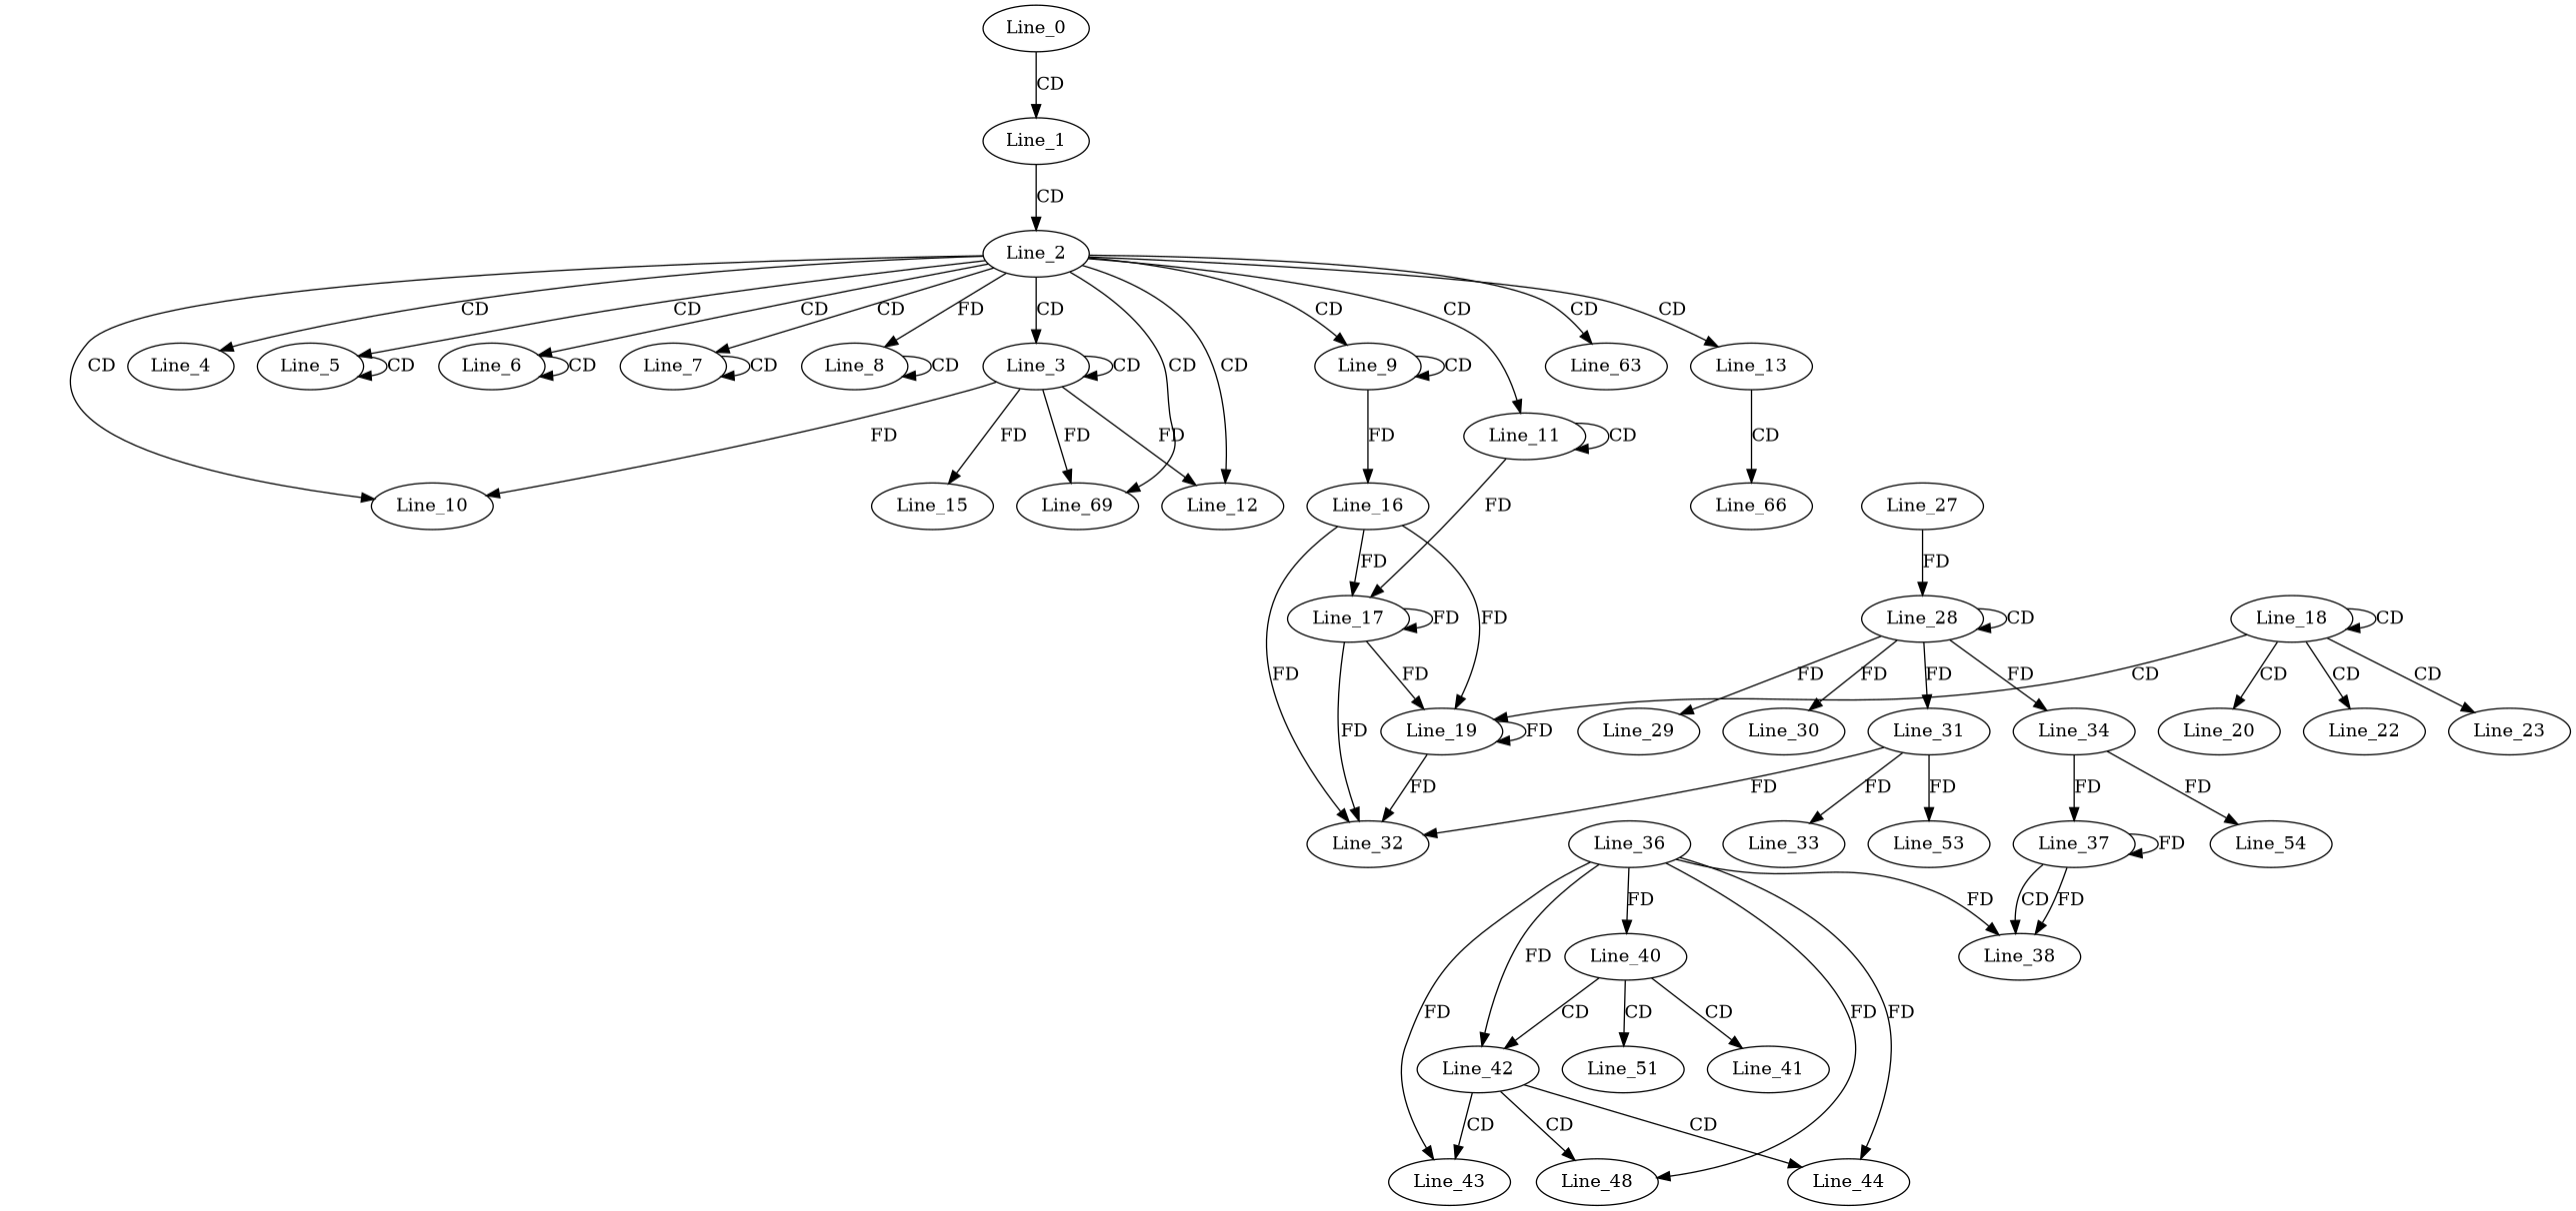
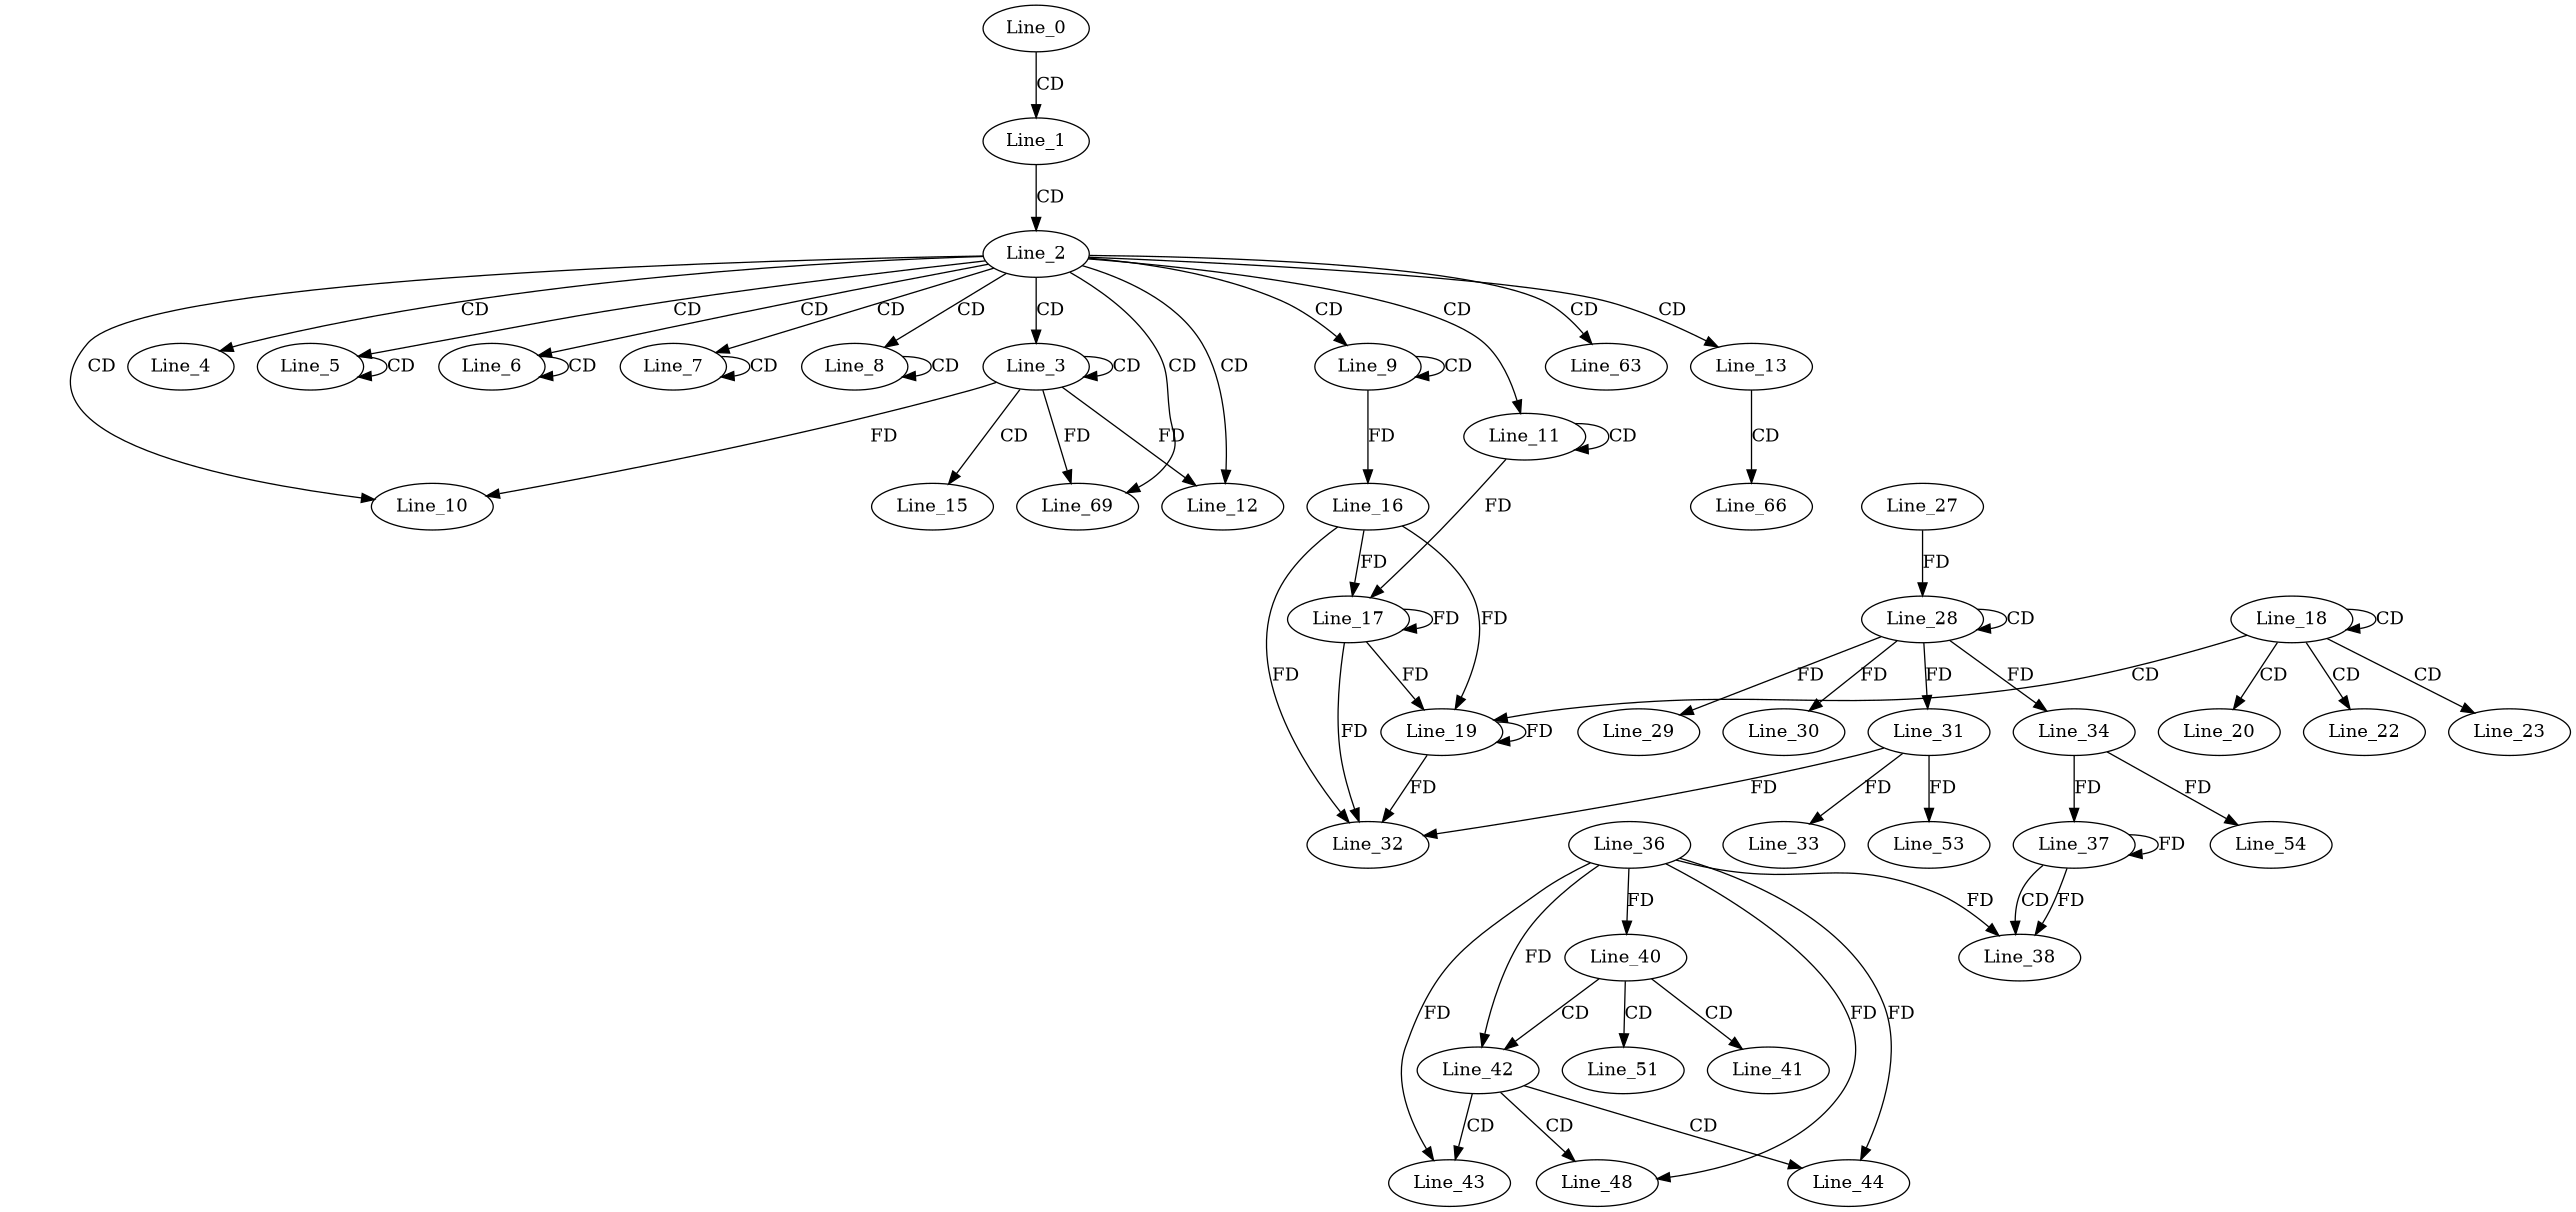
  digraph {
    Line_0
    Line_1
    Line_2
    Line_3
    Line_4
    Line_5
    Line_6
    Line_7
    Line_8
    Line_9
    Line_10
    Line_11
    Line_12
    Line_13
    n15 [label=Line_63]
    Line_69
    Line_15
    Line_16
    Line_17
    Line_66
    Line_19
    Line_32
    Line_18
    Line_20
    Line_22
    Line_23
    Line_28
    Line_29
    Line_30
    Line_31
    Line_34
    Line_33
    Line_53
    Line_37
    Line_54
    Line_27
    Line_38
    Line_36
    Line_40
    Line_42
    Line_43
    Line_44
    Line_48
    Line_41
    Line_51
    Line_0 -> Line_1 [label=CD]
    Line_1 -> Line_2 [label=CD]
    Line_2 -> Line_3 [label=CD]
    Line_2 -> Line_4 [label=CD]
    Line_2 -> Line_5 [label=CD]
    Line_2 -> Line_6 [label=CD]
    Line_2 -> Line_7 [label=CD]
-   Line_2 -> Line_8 [label=FD]
+   Line_2 -> Line_8 [label=CD]
    Line_2 -> Line_9 [label=CD]
    Line_2 -> Line_10 [label=CD]
    Line_2 -> Line_11 [label=CD]
    Line_2 -> Line_12 [label=CD]
    Line_2 -> Line_13 [label=CD]
    Line_2 -> n15 [label=CD]
    Line_2 -> Line_69 [label=CD]
    Line_3 -> Line_3 [label=CD]
    Line_3 -> Line_10 [label=FD]
    Line_3 -> Line_12 [label=FD]
    Line_3 -> Line_69 [label=FD]
-   Line_3 -> Line_15 [label=FD]
+   Line_3 -> Line_15 [label=CD]
    Line_5 -> Line_5 [label=CD]
    Line_6 -> Line_6 [label=CD]
    Line_7 -> Line_7 [label=CD]
    Line_8 -> Line_8 [label=CD]
    Line_9 -> Line_9 [label=CD]
    Line_9 -> Line_16 [label=FD]
    Line_11 -> Line_11 [label=CD]
    Line_11 -> Line_17 [label=FD]
    Line_13 -> Line_66 [label=CD]
    Line_16 -> Line_17 [label=FD]
    Line_16 -> Line_19 [label=FD]
    Line_16 -> Line_32 [label=FD]
    Line_17 -> Line_17 [label=FD]
    Line_17 -> Line_19 [label=FD]
    Line_17 -> Line_32 [label=FD]
    Line_19 -> Line_19 [label=FD]
    Line_19 -> Line_32 [label=FD]
    Line_18 -> Line_19 [label=CD]
    Line_18 -> Line_18 [label=CD]
    Line_18 -> Line_20 [label=CD]
    Line_18 -> Line_22 [label=CD]
    Line_18 -> Line_23 [label=CD]
    Line_28 -> Line_28 [label=CD]
    Line_28 -> Line_29 [label=FD]
    Line_28 -> Line_30 [label=FD]
    Line_28 -> Line_31 [label=FD]
    Line_28 -> Line_34 [label=FD]
    Line_31 -> Line_32 [label=FD]
    Line_31 -> Line_33 [label=FD]
    Line_31 -> Line_53 [label=FD]
    Line_34 -> Line_37 [label=FD]
    Line_34 -> Line_54 [label=FD]
    Line_37 -> Line_37 [label=FD]
    Line_37 -> Line_38 [label=CD]
    Line_37 -> Line_38 [label=FD]
    Line_27 -> Line_28 [label=FD]
    Line_36 -> Line_38 [label=FD]
    Line_36 -> Line_40 [label=FD]
    Line_36 -> Line_42 [label=FD]
    Line_36 -> Line_43 [label=FD]
    Line_36 -> Line_44 [label=FD]
    Line_36 -> Line_48 [label=FD]
    Line_40 -> Line_42 [label=CD]
    Line_40 -> Line_41 [label=CD]
    Line_40 -> Line_51 [label=CD]
    Line_42 -> Line_43 [label=CD]
    Line_42 -> Line_44 [label=CD]
    Line_42 -> Line_48 [label=CD]
  }
